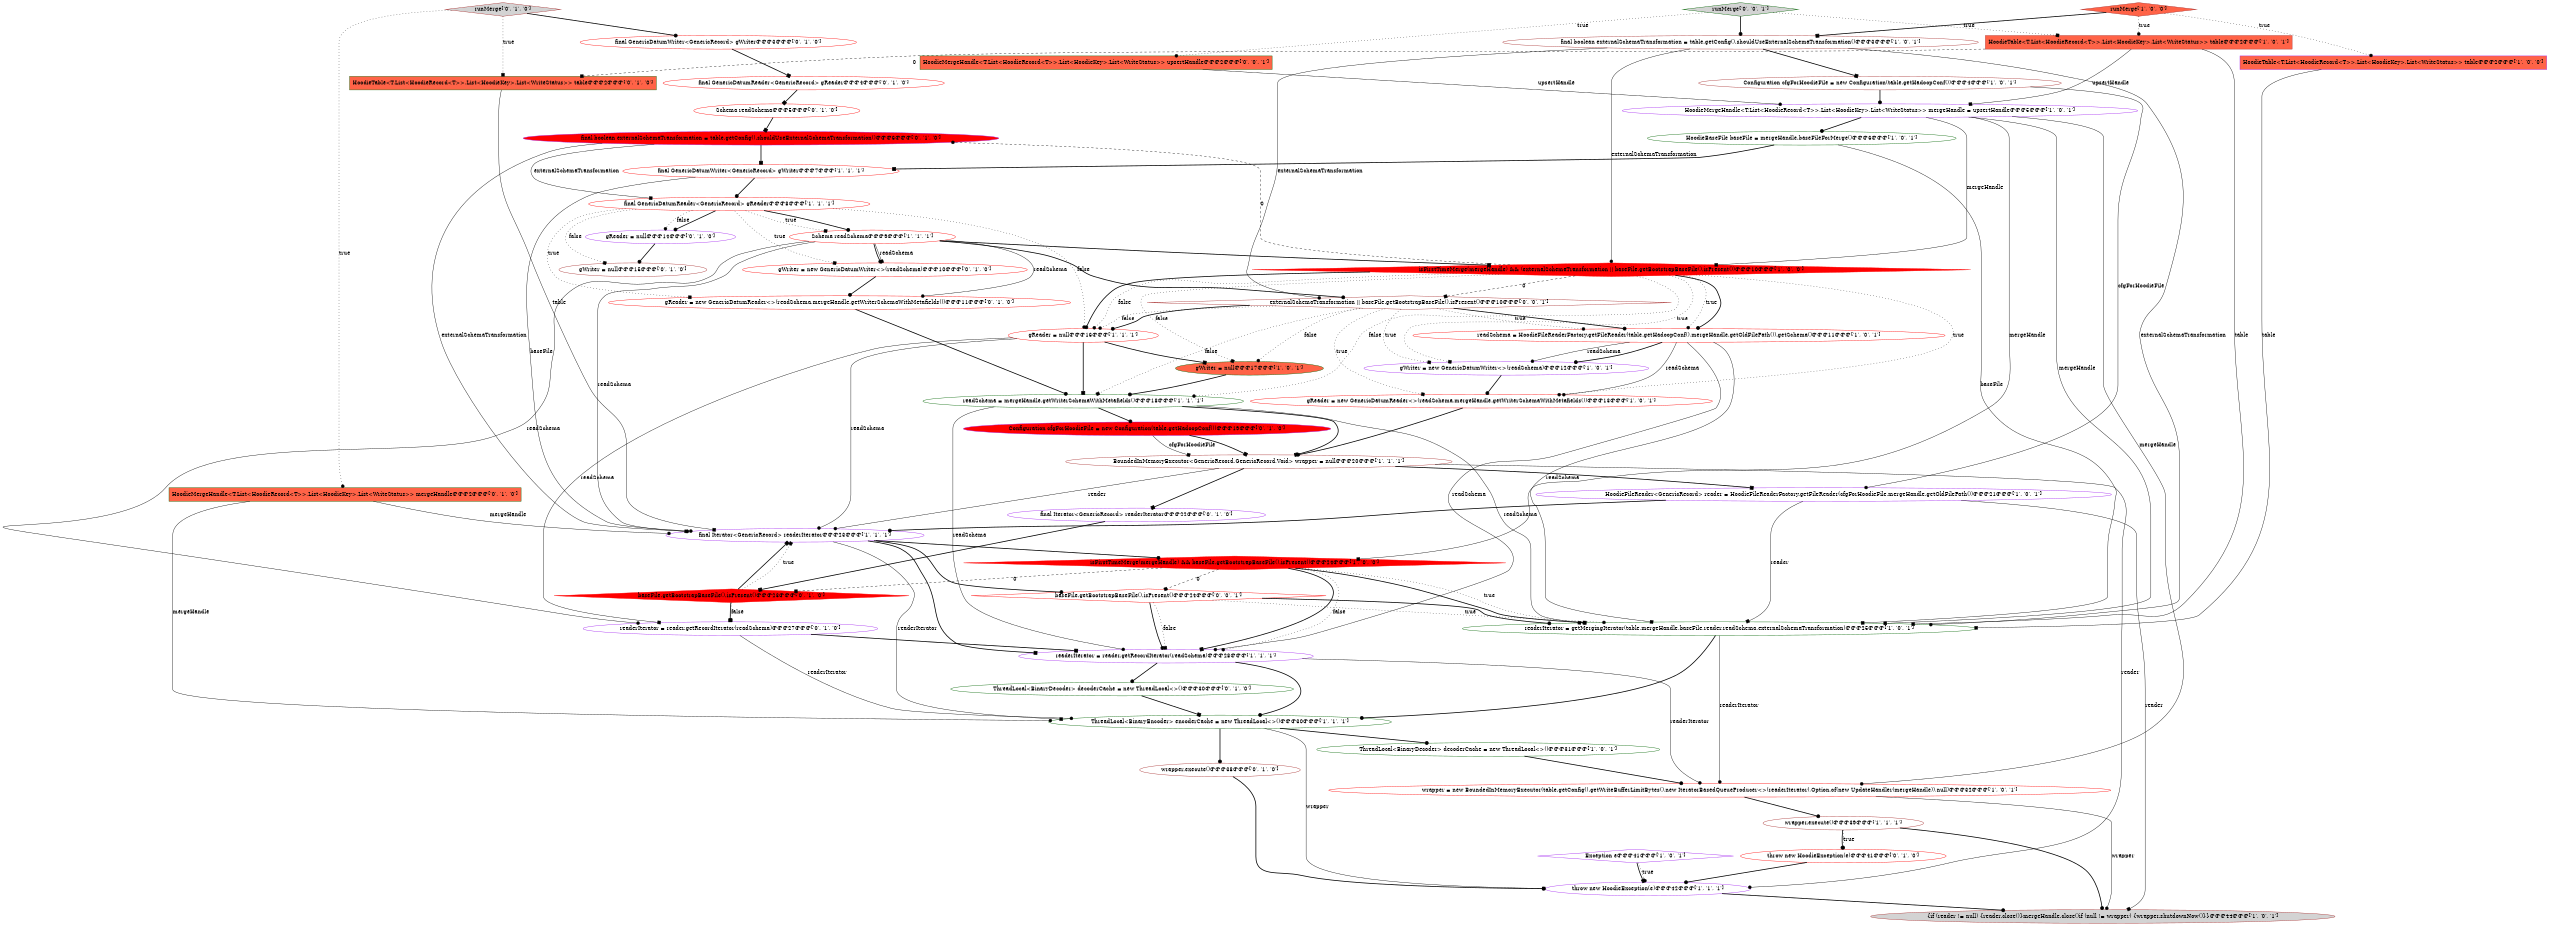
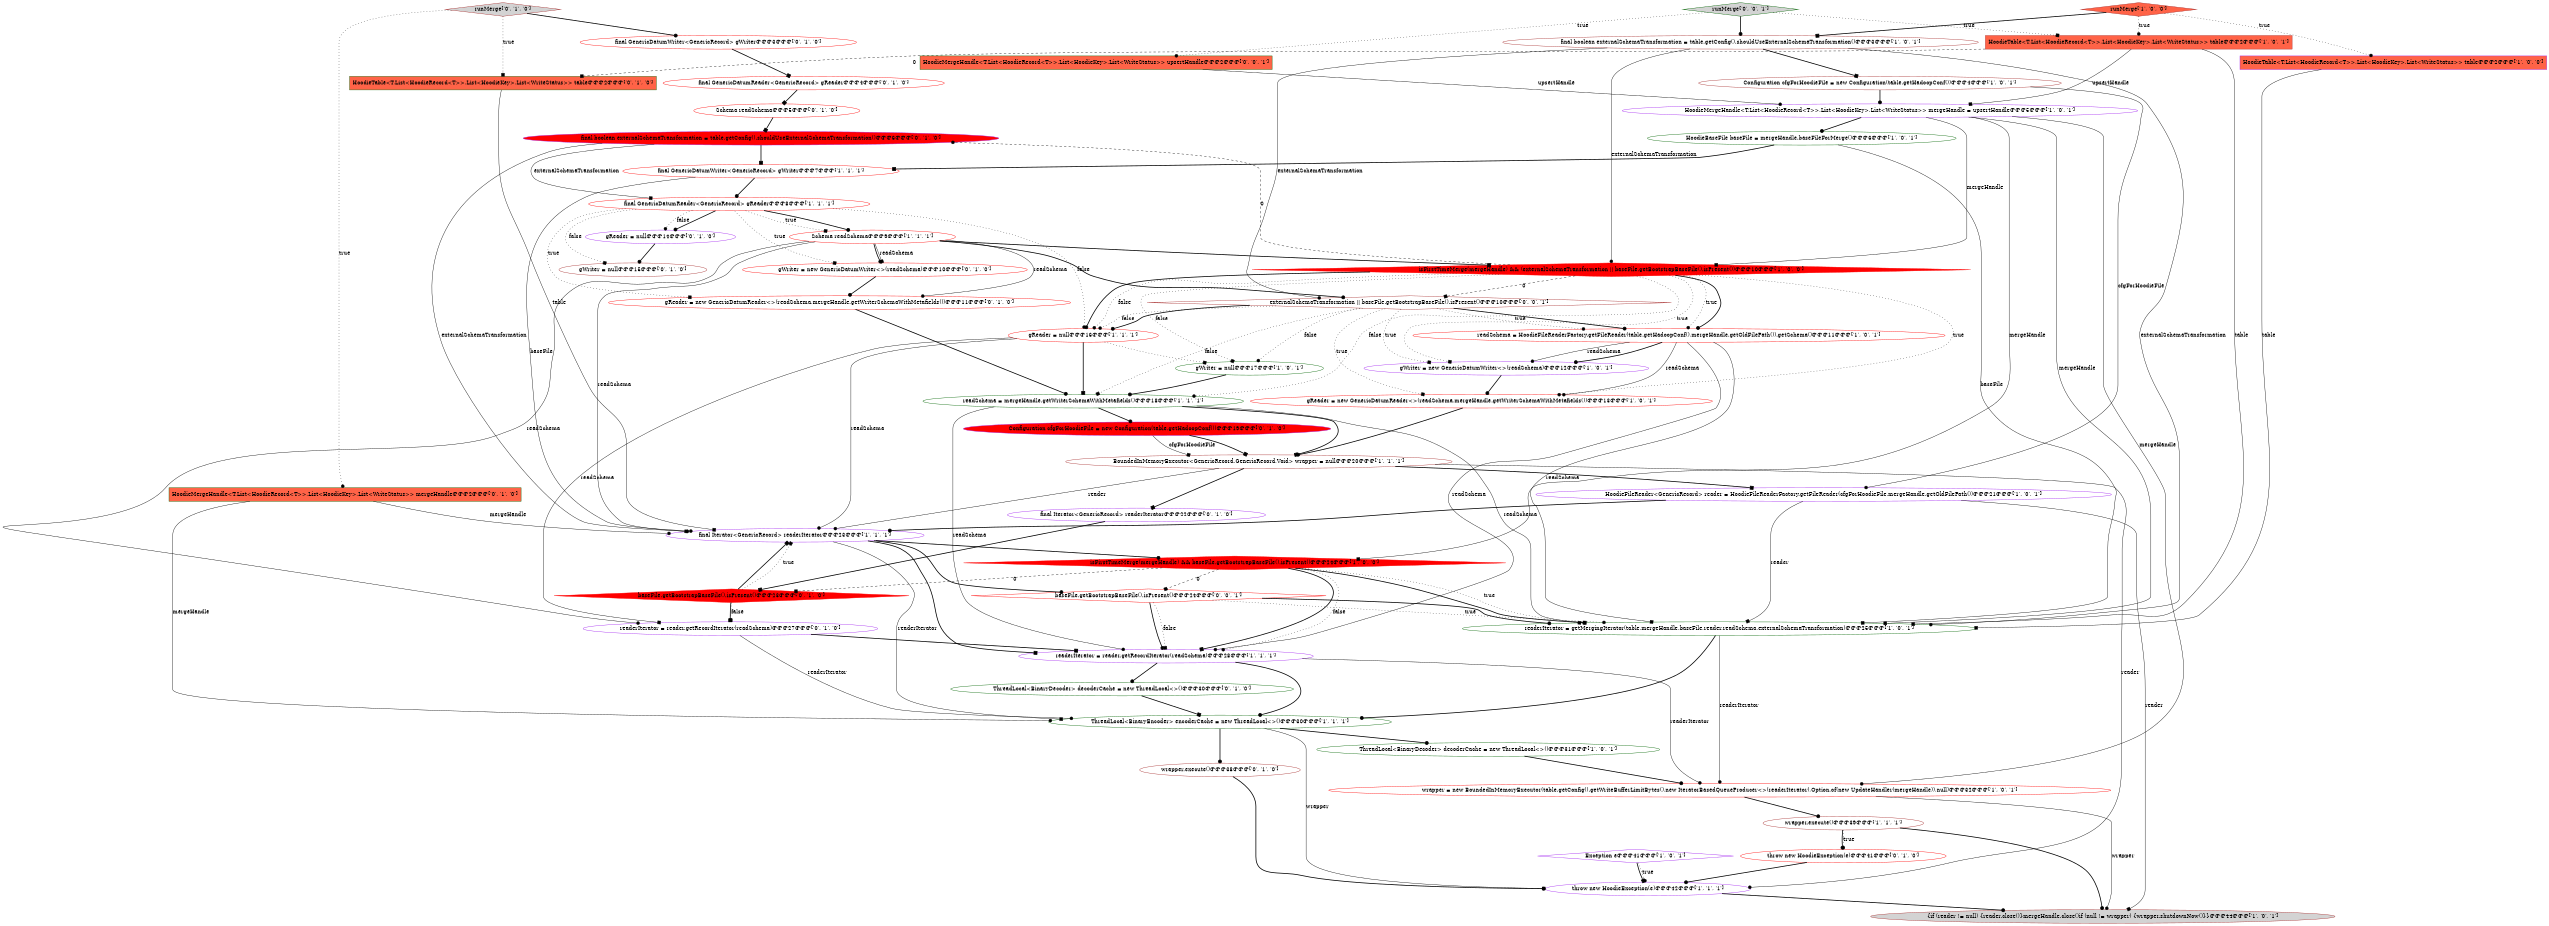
  digraph {
    node [color=red fillcolor=white shape=ellipse style=filled]
    edge [arrowhead=dot style=bold]
    n1 [color=brown fillcolor=lightgray label="runMerge['0', '1', '0']" shape=diamond]
    n2 [label="final GenericDatumWriter<GenericRecord> gWriter@@@3@@@['0', '1', '0']"]
    n3 [color=darkgreen fillcolor=tomato label="HoodieTable<T,List<HoodieRecord<T>>,List<HoodieKey>,List<WriteStatus>> table@@@2@@@['0', '1', '0']" shape=box]
    n4 [color=darkgreen fillcolor=tomato label="HoodieMergeHandle<T,List<HoodieRecord<T>>,List<HoodieKey>,List<WriteStatus>> mergeHandle@@@2@@@['0', '1', '0']" shape=box]
    n5 [label="final GenericDatumReader<GenericRecord> gReader@@@4@@@['0', '1', '0']"]
    n6 [color=purple label="final Iterator<GenericRecord> readerIterator@@@23@@@['1', '1', '1']"]
    n7 [color=darkgreen label="ThreadLocal<BinaryEncoder> encoderCache = new ThreadLocal<>()@@@30@@@['1', '1', '1']"]
    n8 [label="final GenericDatumReader<GenericRecord> gReader@@@8@@@['1', '1', '1']"]
    n9 [label="Schema readSchema@@@9@@@['1', '1', '1']"]
    n10 [color=brown label="gWriter = null@@@15@@@['0', '1', '0']"]
    n11 [label="gReader = new GenericDatumReader<>(readSchema,mergeHandle.getWriterSchemaWithMetafields())@@@11@@@['0', '1', '0']"]
    n12 [label="gReader = null@@@16@@@['1', '1', '1']"]
    n13 [label="gWriter = new GenericDatumWriter<>(readSchema)@@@10@@@['0', '1', '0']"]
    n14 [color=purple label="gReader = null@@@14@@@['0', '1', '0']"]
    n15 [color=brown label="externalSchemaTransformation || baseFile.getBootstrapBaseFile().isPresent()@@@10@@@['0', '0', '1']" shape=diamond]
    n16 [fillcolor=red label="isFirstTimeMerge(mergeHandle) && (externalSchemaTransformation || baseFile.getBootstrapBaseFile().isPresent())@@@10@@@['1', '0', '0']" shape=diamond]
    n17 [color=purple label="readerIterator = reader.getRecordIterator(readSchema)@@@27@@@['0', '1', '0']"]
    n18 [color=darkgreen label="readSchema = mergeHandle.getWriterSchemaWithMetafields()@@@18@@@['1', '1', '1']"]
-   n19 [color=darkgreen fillcolor=tomato label="gWriter = null@@@17@@@['1', '0', '1']"]
+   n19 [color=darkgreen label="gWriter = null@@@17@@@['1', '0', '1']"]
    n20 [color=purple label="gWriter = new GenericDatumWriter<>(readSchema)@@@12@@@['1', '0', '1']"]
    n21 [label="gReader = new GenericDatumReader<>(readSchema,mergeHandle.getWriterSchemaWithMetafields())@@@13@@@['1', '0', '1']"]
    n22 [color=brown label="BoundedInMemoryExecutor<GenericRecord,GenericRecord,Void> wrapper = null@@@20@@@['1', '1', '1']"]
    n23 [label="readSchema = HoodieFileReaderFactory.getFileReader(table.getHadoopConf(),mergeHandle.getOldFilePath()).getSchema()@@@11@@@['1', '0', '1']"]
    n24 [color=purple label="readerIterator = reader.getRecordIterator(readSchema)@@@28@@@['1', '1', '1']"]
    n25 [color=darkgreen label="readerIterator = getMergingIterator(table,mergeHandle,baseFile,reader,readSchema,externalSchemaTransformation)@@@25@@@['1', '0', '1']"]
    n26 [label="wrapper = new BoundedInMemoryExecutor(table.getConfig().getWriteBufferLimitBytes(),new IteratorBasedQueueProducer<>(readerIterator),Option.of(new UpdateHandler(mergeHandle)),null)@@@32@@@['1', '0', '1']"]
    n27 [color=darkgreen label="ThreadLocal<BinaryDecoder> decoderCache = new ThreadLocal<>()@@@30@@@['0', '1', '0']"]
    n28 [color=purple fillcolor=red label="Configuration cfgForHoodieFile = new Configuration(table.getHadoopConf())@@@19@@@['0', '1', '0']"]
    n29 [color=purple label="throw new HoodieException(e)@@@42@@@['1', '1', '1']"]
    n30 [color=purple label="HoodieFileReader<GenericRecord> reader = HoodieFileReaderFactory.getFileReader(cfgForHoodieFile,mergeHandle.getOldFilePath())@@@21@@@['1', '0', '1']"]
    n31 [color=purple label="final Iterator<GenericRecord> readerIterator@@@22@@@['0', '1', '0']"]
    n32 [color=brown label="wrapper.execute()@@@38@@@['0', '1', '0']"]
    n33 [color=brown fillcolor=lightgray label="{if (reader != null) {reader.close()}mergeHandle.close()if (null != wrapper) {wrapper.shutdownNow()}}@@@44@@@['1', '0', '1']"]
    n34 [label="final GenericDatumWriter<GenericRecord> gWriter@@@7@@@['1', '1', '1']"]
    n35 [fillcolor=red label="isFirstTimeMerge(mergeHandle) && baseFile.getBootstrapBaseFile().isPresent()@@@24@@@['1', '0', '0']" shape=diamond]
    n36 [label="baseFile.getBootstrapBaseFile().isPresent()@@@24@@@['0', '0', '1']" shape=diamond]
    n37 [color=purple fillcolor=red label="final boolean externalSchemaTransformation = table.getConfig().shouldUseExternalSchemaTransformation()@@@6@@@['0', '1', '0']"]
    n38 [color=brown fillcolor=tomato label="runMerge['1', '0', '0']" shape=diamond]
    n39 [color=brown fillcolor=tomato label="HoodieTable<T,List<HoodieRecord<T>>,List<HoodieKey>,List<WriteStatus>> table@@@2@@@['1', '0', '1']" shape=box]
    n40 [color=brown label="final boolean externalSchemaTransformation = table.getConfig().shouldUseExternalSchemaTransformation()@@@3@@@['1', '0', '1']"]
    n41 [color=purple fillcolor=tomato label="HoodieTable<T,List<HoodieRecord<T>>,List<HoodieKey>,List<WriteStatus>> table@@@2@@@['1', '0', '0']" shape=box]
    n42 [color=purple label="HoodieMergeHandle<T,List<HoodieRecord<T>>,List<HoodieKey>,List<WriteStatus>> mergeHandle = upsertHandle@@@5@@@['1', '0', '1']"]
    n43 [color=brown label="Configuration cfgForHoodieFile = new Configuration(table.getHadoopConf())@@@4@@@['1', '0', '1']"]
    n44 [color=darkgreen label="ThreadLocal<BinaryDecoder> decoderCache = new ThreadLocal<>()@@@31@@@['1', '0', '1']"]
    n45 [color=brown label="wrapper.execute()@@@39@@@['1', '1', '1']"]
    n46 [color=darkgreen label="HoodieBaseFile baseFile = mergeHandle.baseFileForMerge()@@@6@@@['1', '0', '1']"]
    n47 [label="throw new HoodieException(e)@@@41@@@['0', '1', '0']"]
    n48 [label="Schema readSchema@@@5@@@['0', '1', '0']"]
    n49 [color=darkgreen fillcolor=tomato label="HoodieMergeHandle<T,List<HoodieRecord<T>>,List<HoodieKey>,List<WriteStatus>> upsertHandle@@@2@@@['0', '0', '1']" shape=box]
    n50 [fillcolor=red label="baseFile.getBootstrapBaseFile().isPresent()@@@23@@@['0', '1', '0']" shape=diamond]
    n51 [color=purple label="Exception e@@@41@@@['1', '0', '1']" shape=diamond]
    n52 [color=darkgreen fillcolor=lightgray label="runMerge['0', '0', '1']" shape=diamond]
    n1 -> n2
    n1 -> n3 [arrowhead=box label=true style=dotted]
    n1 -> n4 [label=true style=dotted]
    n2 -> n5 [arrowhead=box]
    n3 -> n6 [arrowhead=box label=table style=solid]
    n4 -> n6 [label=mergeHandle style=solid]
    n4 -> n7 [label=mergeHandle style=solid]
    n5 -> n48 [arrowhead=box]
    n6 -> n7 [arrowhead=box label=readerIterator style=solid]
    n6 -> n24 [arrowhead=box]
    n6 -> n35
    n6 -> n36
    n7 -> n29 [arrowhead=box label=wrapper style=solid]
    n7 -> n32
    n7 -> n44
    n8 -> n9
    n8 -> n9 [arrowhead=box label=true style=dotted]
    n8 -> n10 [arrowhead=box label=false style=dotted]
    n8 -> n11 [arrowhead=box label=true style=dotted]
    n8 -> n12 [label=false style=dotted]
    n8 -> n13 [arrowhead=box label=true style=dotted]
    n8 -> n14
    n8 -> n14 [label=false style=dotted]
    n9 -> n6 [arrowhead=box label=readSchema style=solid]
    n9 -> n11 [label=readSchema style=solid]
    n9 -> n13
    n9 -> n13 [arrowhead=box label=readSchema style=solid]
    n9 -> n15
    n9 -> n16 [arrowhead=box]
    n9 -> n17 [label=readSchema style=solid]
    n11 -> n18
    n12 -> n6 [label=readSchema style=solid]
    n12 -> n17 [arrowhead=box label=readSchema style=solid]
    n12 -> n18 [arrowhead=box]
-   n12 -> n19 [arrowhead=box]
+   n12 -> n19 [arrowhead=box style=dotted]
    n13 -> n11
    n14 -> n10
    n15 -> n12 [label=false style=dotted]
    n15 -> n12
    n15 -> n18 [arrowhead=box label=false style=dotted]
    n15 -> n19 [label=false style=dotted]
    n15 -> n20 [arrowhead=box label=true style=dotted]
    n15 -> n21 [arrowhead=box label=true style=dotted]
    n15 -> n23
    n15 -> n23 [label=true style=dotted]
    n16 -> n12 [label=false style=dotted]
    n16 -> n12
    n16 -> n15 [arrowhead=box label=0 style=dashed]
    n16 -> n18 [label=false style=dotted]
    n16 -> n19 [arrowhead=box label=false style=dotted]
    n16 -> n20 [arrowhead=box label=true style=dotted]
    n16 -> n21 [label=true style=dotted]
    n16 -> n23 [label=true style=dotted]
    n16 -> n23
    n16 -> n37 [label=0 style=dashed]
    n17 -> n7 [label=readerIterator style=solid]
    n17 -> n24 [arrowhead=box]
    n18 -> n22 [arrowhead=box]
    n18 -> n24 [label=readSchema style=solid]
    n18 -> n25 [label=readSchema style=solid]
    n18 -> n28
    n19 -> n18
    n20 -> n21
    n21 -> n22
    n22 -> n6 [label=reader style=solid]
    n22 -> n29 [label=reader style=solid]
    n22 -> n30 [arrowhead=box]
    n22 -> n31 [arrowhead=box]
    n23 -> n20 [label=readSchema style=solid]
    n23 -> n20
    n23 -> n21 [label=readSchema style=solid]
    n23 -> n24 [label=readSchema style=solid]
    n23 -> n25 [arrowhead=box label=readSchema style=solid]
    n24 -> n7
    n24 -> n26 [label=readerIterator style=solid]
    n24 -> n27
    n25 -> n7
    n25 -> n26 [label=readerIterator style=solid]
    n26 -> n33 [label=wrapper style=solid]
    n26 -> n45
    n27 -> n7 [arrowhead=box]
    n28 -> n22 [arrowhead=box]
    n28 -> n22 [arrowhead=box label=cfgForHoodieFile style=solid]
    n29 -> n33
    n30 -> n6
    n30 -> n25 [arrowhead=box label=reader style=solid]
    n30 -> n33 [arrowhead=box label=reader style=solid]
    n31 -> n50 [arrowhead=box]
    n32 -> n29
    n34 -> n6 [label=baseFile style=solid]
    n34 -> n8
    n35 -> n24 [arrowhead=box]
    n35 -> n24 [label=false style=dotted]
    n35 -> n25 [arrowhead=box]
    n35 -> n25 [arrowhead=box label=true style=dotted]
    n35 -> n36 [arrowhead=box label=0 style=dashed]
    n35 -> n50 [arrowhead=box label=0 style=dashed]
    n36 -> n24
    n36 -> n24 [arrowhead=box label=false style=dotted]
    n36 -> n25 [label=true style=dotted]
    n36 -> n25
    n37 -> n6 [label=externalSchemaTransformation style=solid]
    n37 -> n8 [arrowhead=box label=externalSchemaTransformation style=solid]
    n37 -> n34 [arrowhead=box]
    n38 -> n39 [label=true style=dotted]
    n38 -> n40 [arrowhead=box]
    n38 -> n41 [label=true style=dotted]
    n39 -> n3 [arrowhead=box label=0 style=dashed]
    n39 -> n25 [arrowhead=box label=table style=solid]
    n39 -> n42 [arrowhead=box label=upsertHandle style=solid]
    n40 -> n15 [label=externalSchemaTransformation style=solid]
    n40 -> n16 [label=externalSchemaTransformation style=solid]
    n40 -> n25 [label=externalSchemaTransformation style=solid]
    n40 -> n43 [arrowhead=box]
    n41 -> n25 [arrowhead=box label=table style=solid]
    n42 -> n16 [arrowhead=box label=mergeHandle style=solid]
    n42 -> n25 [arrowhead=box label=mergeHandle style=solid]
    n42 -> n26 [label=mergeHandle style=solid]
    n42 -> n35 [arrowhead=box label=mergeHandle style=solid]
    n42 -> n46
    n43 -> n30 [label=cfgForHoodieFile style=solid]
    n43 -> n42
    n44 -> n26
    n45 -> n33
    n45 -> n47
    n45 -> n47 [label=true style=dotted]
    n46 -> n25 [arrowhead=box label=baseFile style=solid]
    n46 -> n34 [arrowhead=box]
    n47 -> n29
    n48 -> n37 [arrowhead=box]
    n49 -> n42 [label=upsertHandle style=solid]
    n50 -> n6 [arrowhead=box]
    n50 -> n6 [arrowhead=box label=true style=dotted]
    n50 -> n17 [arrowhead=box label=false style=dotted]
    n50 -> n17 [arrowhead=box]
    n51 -> n29 [arrowhead=box]
    n51 -> n29 [label=true style=dotted]
    n52 -> n39 [arrowhead=box label=true style=dotted]
    n52 -> n40
    n52 -> n49 [label=true style=dotted]
  }
